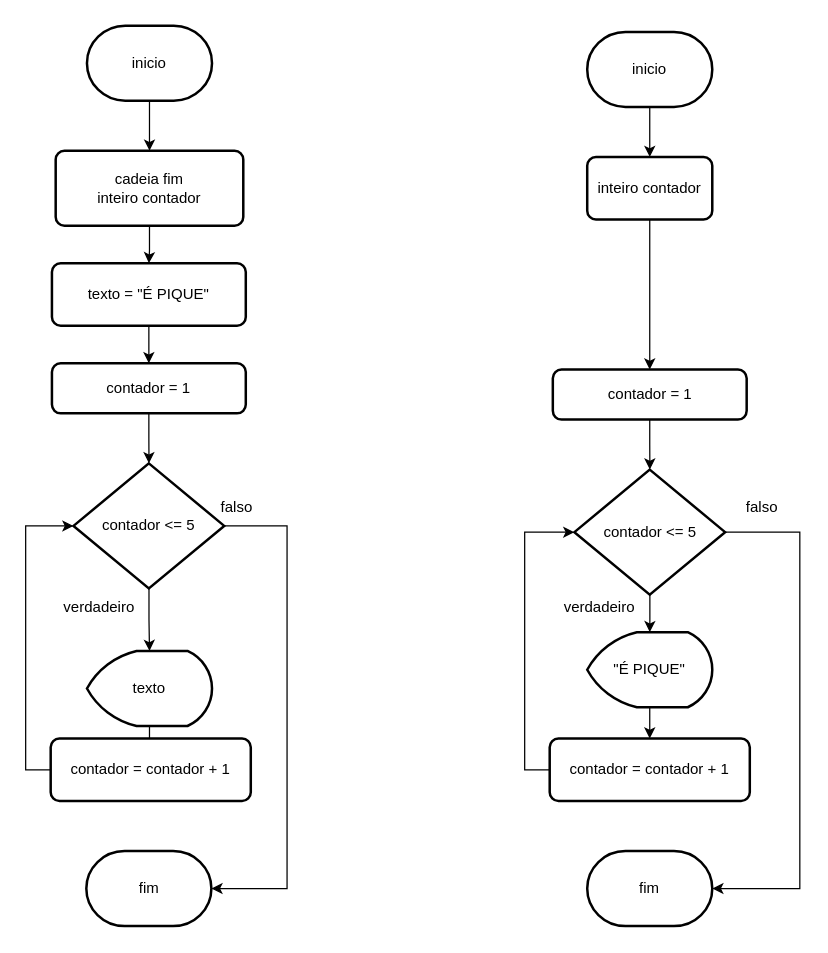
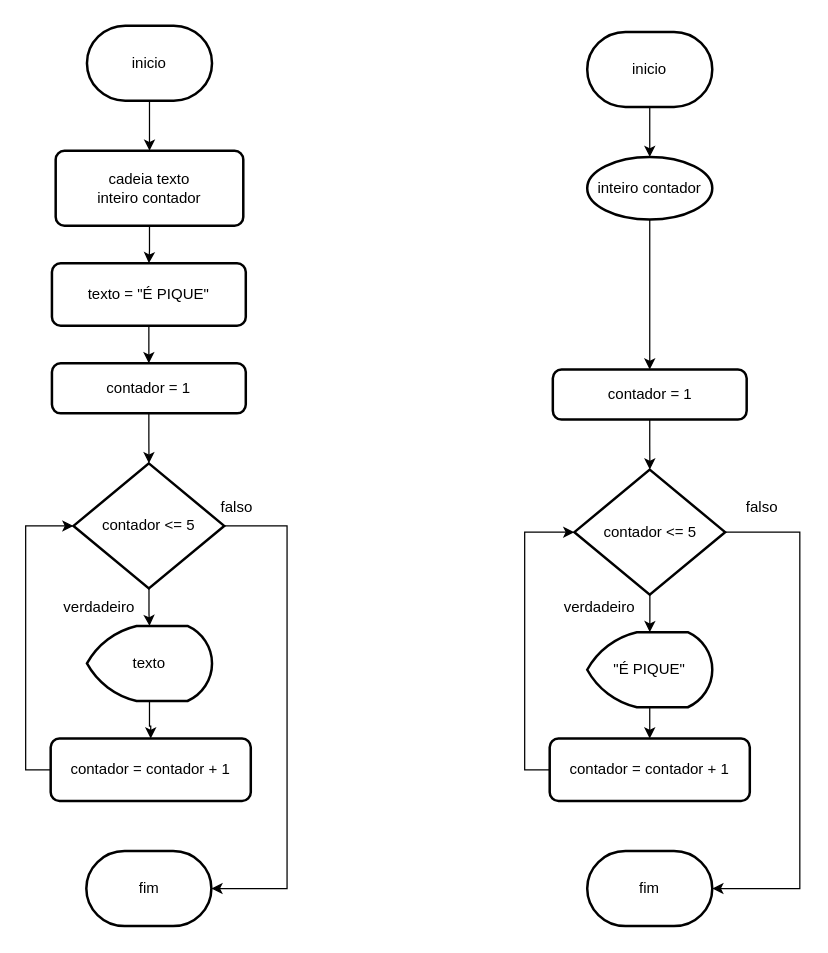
  <mxCell id="0" />
  <mxCell id="1" parent="0" />
  <mxCell id="2" value="" style="edgeStyle=orthogonalEdgeStyle;rounded=0;orthogonalLoop=1;jettySize=auto;html=1;" edge="1" parent="1" source="3" target="7"><mxGeometry relative="1" as="geometry" /></mxCell>
  <mxCell id="3" value="inicio" style="strokeWidth=2;html=1;shape=mxgraph.flowchart.terminator;whiteSpace=wrap;" vertex="1" parent="1"><mxGeometry x="69" y="20" width="100" height="60" as="geometry" /></mxCell>
  <mxCell id="4" value="" style="edgeStyle=orthogonalEdgeStyle;rounded=0;orthogonalLoop=1;jettySize=auto;html=1;" edge="1" parent="1" source="5" target="9"><mxGeometry relative="1" as="geometry" /></mxCell>
  <mxCell id="5" value="inicio" style="strokeWidth=2;html=1;shape=mxgraph.flowchart.terminator;whiteSpace=wrap;" vertex="1" parent="1"><mxGeometry x="469" y="25" width="100" height="60" as="geometry" /></mxCell>
  <mxCell id="6" value="" style="edgeStyle=orthogonalEdgeStyle;rounded=0;orthogonalLoop=1;jettySize=auto;html=1;" edge="1" parent="1" source="7" target="11"><mxGeometry relative="1" as="geometry" /></mxCell>
- <mxCell id="7" value="cadeia fim&lt;div&gt;inteiro contador&lt;/div&gt;" style="rounded=1;whiteSpace=wrap;html=1;absoluteArcSize=1;arcSize=14;strokeWidth=2;" vertex="1" parent="1"><mxGeometry x="44" y="120" width="150" height="60" as="geometry" /></mxCell>
+ <mxCell id="7" value="cadeia texto&lt;div&gt;inteiro contador&lt;/div&gt;" style="rounded=1;whiteSpace=wrap;html=1;absoluteArcSize=1;arcSize=14;strokeWidth=2;" vertex="1" parent="1"><mxGeometry x="44" y="120" width="150" height="60" as="geometry" /></mxCell>
  <mxCell id="8" value="" style="edgeStyle=orthogonalEdgeStyle;rounded=0;orthogonalLoop=1;jettySize=auto;html=1;" edge="1" parent="1" source="9" target="15"><mxGeometry relative="1" as="geometry" /></mxCell>
- <mxCell id="9" value="inteiro contador" style="rounded=1;whiteSpace=wrap;html=1;absoluteArcSize=1;arcSize=14;strokeWidth=2;" vertex="1" parent="1"><mxGeometry x="469" y="125" width="100" height="50" as="geometry" /></mxCell>
+ <mxCell id="9" value="inteiro contador" style="ellipse;whiteSpace=wrap;html=1;absoluteArcSize=1;arcSize=14;strokeWidth=2;" vertex="1" parent="1"><mxGeometry x="469" y="125" width="100" height="50" as="geometry" /></mxCell>
  <mxCell id="10" value="" style="edgeStyle=orthogonalEdgeStyle;rounded=0;orthogonalLoop=1;jettySize=auto;html=1;" edge="1" parent="1" source="11" target="13"><mxGeometry relative="1" as="geometry" /></mxCell>
  <mxCell id="11" value="texto = &quot;É PIQUE&quot;" style="rounded=1;whiteSpace=wrap;html=1;absoluteArcSize=1;arcSize=14;strokeWidth=2;" vertex="1" parent="1"><mxGeometry x="41" y="210" width="155" height="50" as="geometry" /></mxCell>
  <mxCell id="12" value="" style="edgeStyle=orthogonalEdgeStyle;rounded=0;orthogonalLoop=1;jettySize=auto;html=1;" edge="1" parent="1" source="13" target="17"><mxGeometry relative="1" as="geometry" /></mxCell>
  <mxCell id="13" value="contador = 1" style="rounded=1;whiteSpace=wrap;html=1;absoluteArcSize=1;arcSize=14;strokeWidth=2;" vertex="1" parent="1"><mxGeometry x="41" y="290" width="155" height="40" as="geometry" /></mxCell>
  <mxCell id="14" value="" style="edgeStyle=orthogonalEdgeStyle;rounded=0;orthogonalLoop=1;jettySize=auto;html=1;" edge="1" parent="1" source="15" target="19"><mxGeometry relative="1" as="geometry" /></mxCell>
  <mxCell id="15" value="contador = 1" style="rounded=1;whiteSpace=wrap;html=1;absoluteArcSize=1;arcSize=14;strokeWidth=2;" vertex="1" parent="1"><mxGeometry x="441.5" y="295" width="155" height="40" as="geometry" /></mxCell>
  <mxCell id="16" value="" style="edgeStyle=orthogonalEdgeStyle;rounded=0;orthogonalLoop=1;jettySize=auto;html=1;" edge="1" parent="1" source="17" target="21"><mxGeometry relative="1" as="geometry" /></mxCell>
  <mxCell id="17" value="contador &amp;lt;= 5" style="strokeWidth=2;html=1;shape=mxgraph.flowchart.decision;whiteSpace=wrap;" vertex="1" parent="1"><mxGeometry x="58.25" y="370" width="120.5" height="100" as="geometry" /></mxCell>
  <mxCell id="18" value="" style="edgeStyle=orthogonalEdgeStyle;rounded=0;orthogonalLoop=1;jettySize=auto;html=1;" edge="1" parent="1" source="19" target="23"><mxGeometry relative="1" as="geometry" /></mxCell>
  <mxCell id="19" value="contador &amp;lt;= 5" style="strokeWidth=2;html=1;shape=mxgraph.flowchart.decision;whiteSpace=wrap;" vertex="1" parent="1"><mxGeometry x="458.75" y="375" width="120.5" height="100" as="geometry" /></mxCell>
  <mxCell id="20" value="" style="edgeStyle=orthogonalEdgeStyle;rounded=0;orthogonalLoop=1;jettySize=auto;html=1;" edge="1" parent="1" source="21" target="24"><mxGeometry relative="1" as="geometry" /></mxCell>
- <mxCell id="21" value="texto" style="strokeWidth=2;html=1;shape=mxgraph.flowchart.display;whiteSpace=wrap;" vertex="1" parent="1"><mxGeometry x="69" y="520" width="100" height="60" as="geometry" /></mxCell>
+ <mxCell id="21" value="texto" style="strokeWidth=2;html=1;shape=mxgraph.flowchart.display;whiteSpace=wrap;" vertex="1" parent="1"><mxGeometry x="69" y="500" width="100" height="60" as="geometry" /></mxCell>
  <mxCell id="22" value="" style="edgeStyle=orthogonalEdgeStyle;rounded=0;orthogonalLoop=1;jettySize=auto;html=1;" edge="1" parent="1" source="23" target="25"><mxGeometry relative="1" as="geometry" /></mxCell>
  <mxCell id="23" value="&quot;É PIQUE&quot;" style="strokeWidth=2;html=1;shape=mxgraph.flowchart.display;whiteSpace=wrap;" vertex="1" parent="1"><mxGeometry x="469" y="505" width="100" height="60" as="geometry" /></mxCell>
  <mxCell id="24" value="contador = contador + 1" style="rounded=1;whiteSpace=wrap;html=1;absoluteArcSize=1;arcSize=14;strokeWidth=2;" vertex="1" parent="1"><mxGeometry x="40" y="590" width="160" height="50" as="geometry" /></mxCell>
  <mxCell id="25" value="contador = contador + 1" style="rounded=1;whiteSpace=wrap;html=1;absoluteArcSize=1;arcSize=14;strokeWidth=2;" vertex="1" parent="1"><mxGeometry x="439" y="590" width="160" height="50" as="geometry" /></mxCell>
  <mxCell id="26" style="edgeStyle=orthogonalEdgeStyle;rounded=0;orthogonalLoop=1;jettySize=auto;html=1;entryX=0;entryY=0.5;entryDx=0;entryDy=0;entryPerimeter=0;" edge="1" parent="1" source="24" target="17"><mxGeometry relative="1" as="geometry"><Array as="points"><mxPoint x="20" y="615" /><mxPoint x="20" y="420" /></Array></mxGeometry></mxCell>
  <mxCell id="27" value="verdadeiro" style="text;html=1;whiteSpace=wrap;strokeColor=none;fillColor=none;align=center;verticalAlign=middle;rounded=0;" vertex="1" parent="1"><mxGeometry x="49" y="470" width="60" height="30" as="geometry" /></mxCell>
  <mxCell id="28" style="edgeStyle=orthogonalEdgeStyle;rounded=0;orthogonalLoop=1;jettySize=auto;html=1;entryX=0;entryY=0.5;entryDx=0;entryDy=0;entryPerimeter=0;" edge="1" parent="1" source="25" target="19"><mxGeometry relative="1" as="geometry"><Array as="points"><mxPoint x="419" y="615" /><mxPoint x="419" y="425" /></Array></mxGeometry></mxCell>
  <mxCell id="29" value="verdadeiro" style="text;html=1;whiteSpace=wrap;strokeColor=none;fillColor=none;align=center;verticalAlign=middle;rounded=0;" vertex="1" parent="1"><mxGeometry x="449" y="470" width="60" height="30" as="geometry" /></mxCell>
  <mxCell id="30" value="fim" style="strokeWidth=2;html=1;shape=mxgraph.flowchart.terminator;whiteSpace=wrap;" vertex="1" parent="1"><mxGeometry x="68.5" y="680" width="100" height="60" as="geometry" /></mxCell>
  <mxCell id="31" value="fim" style="strokeWidth=2;html=1;shape=mxgraph.flowchart.terminator;whiteSpace=wrap;" vertex="1" parent="1"><mxGeometry x="469" y="680" width="100" height="60" as="geometry" /></mxCell>
  <mxCell id="32" style="edgeStyle=orthogonalEdgeStyle;rounded=0;orthogonalLoop=1;jettySize=auto;html=1;entryX=1;entryY=0.5;entryDx=0;entryDy=0;entryPerimeter=0;" edge="1" parent="1" source="17" target="30"><mxGeometry relative="1" as="geometry"><Array as="points"><mxPoint x="229" y="420" /><mxPoint x="229" y="710" /></Array></mxGeometry></mxCell>
  <mxCell id="33" value="falso" style="text;html=1;whiteSpace=wrap;strokeColor=none;fillColor=none;align=center;verticalAlign=middle;rounded=0;" vertex="1" parent="1"><mxGeometry x="159" y="390" width="60" height="30" as="geometry" /></mxCell>
  <mxCell id="34" style="edgeStyle=orthogonalEdgeStyle;rounded=0;orthogonalLoop=1;jettySize=auto;html=1;entryX=1;entryY=0.5;entryDx=0;entryDy=0;entryPerimeter=0;" edge="1" parent="1" source="19" target="31"><mxGeometry relative="1" as="geometry"><Array as="points"><mxPoint x="639" y="425" /><mxPoint x="639" y="710" /></Array></mxGeometry></mxCell>
  <mxCell id="35" value="falso" style="text;html=1;whiteSpace=wrap;strokeColor=none;fillColor=none;align=center;verticalAlign=middle;rounded=0;" vertex="1" parent="1"><mxGeometry x="579.25" y="390" width="60" height="30" as="geometry" /></mxCell>
